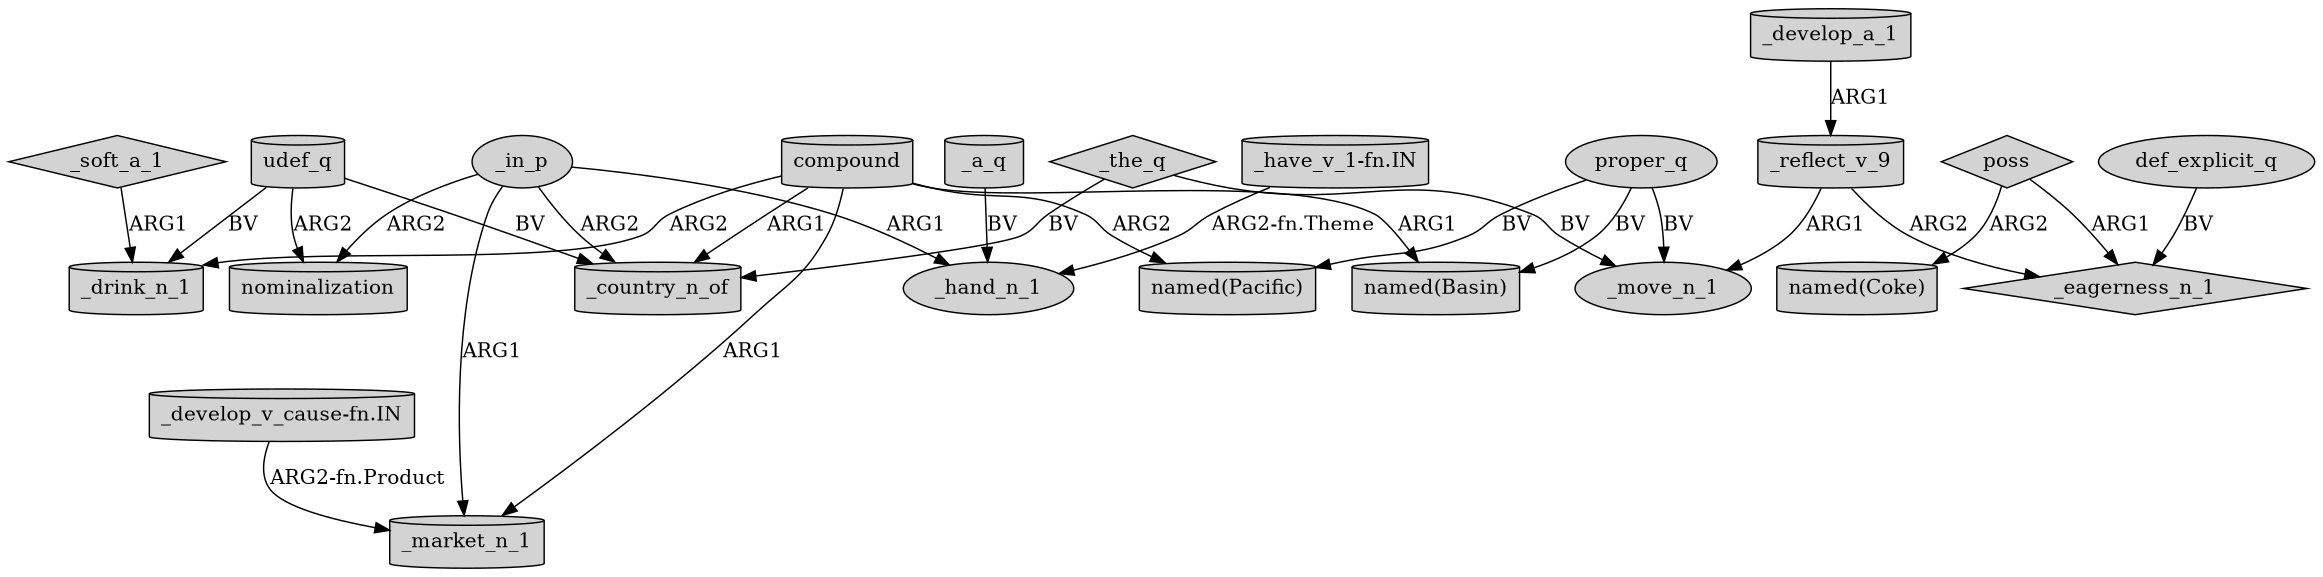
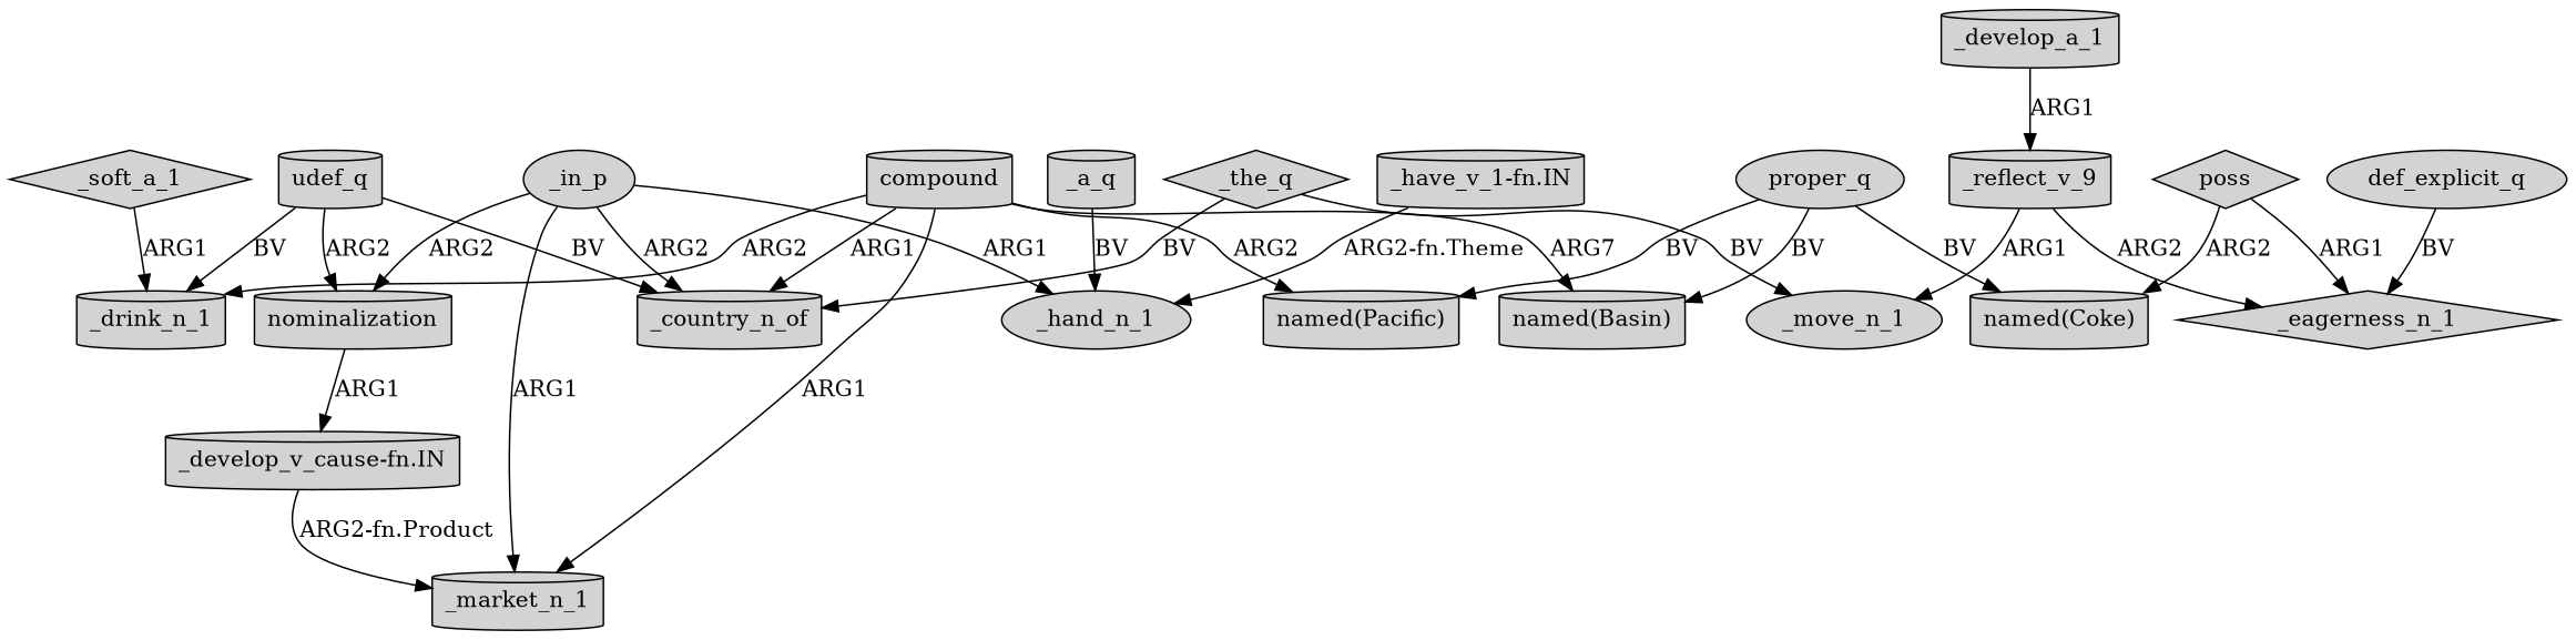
  digraph {
    node [shape=cylinder style=filled]
    udef_q
    _drink_n_1
    nominalization
    _country_n_of
    "_develop_v_cause-fn.IN"
    n6 [label=_develop_a_1]
    n7 [label=_reflect_v_9]
    _eagerness_n_1 [shape=diamond]
    _move_n_1 [shape=ellipse]
    poss [shape=diamond]
    "named(Coke)"
    _hand_n_1 [shape=ellipse]
    "_have_v_1-fn.IN"
    _in_p [shape=ellipse]
    _market_n_1
    compound
    "named(Basin)"
    "named(Pacific)"
    _soft_a_1 [shape=diamond]
    proper_q [shape=ellipse]
    _the_q [shape=diamond]
    def_explicit_q [shape=ellipse]
    _a_q
    udef_q -> _drink_n_1 [label=BV]
    udef_q -> nominalization [label=ARG2]
    udef_q -> _country_n_of [label=BV]
+   nominalization -> "_develop_v_cause-fn.IN" [label=ARG1]
    "_develop_v_cause-fn.IN" -> _market_n_1 [label="ARG2-fn.Product"]
    n6 -> n7 [label=ARG1]
    n7 -> _eagerness_n_1 [label=ARG2]
    n7 -> _move_n_1 [label=ARG1]
    poss -> _eagerness_n_1 [label=ARG1]
    poss -> "named(Coke)" [label=ARG2]
    "_have_v_1-fn.IN" -> _hand_n_1 [label="ARG2-fn.Theme"]
    _in_p -> nominalization [label=ARG2]
    _in_p -> _country_n_of [label=ARG2]
    _in_p -> _hand_n_1 [label=ARG1]
    _in_p -> _market_n_1 [label=ARG1]
    compound -> _drink_n_1 [label=ARG2]
    compound -> _country_n_of [label=ARG1]
    compound -> _market_n_1 [label=ARG1]
-   compound -> "named(Basin)" [label=ARG1]
+   compound -> "named(Basin)" [label=ARG7]
    compound -> "named(Pacific)" [label=ARG2]
    _soft_a_1 -> _drink_n_1 [label=ARG1]
-   proper_q -> _move_n_1 [label=BV]
+   proper_q -> "named(Coke)" [label=BV]
    proper_q -> "named(Basin)" [label=BV]
    proper_q -> "named(Pacific)" [label=BV]
    _the_q -> _country_n_of [label=BV]
    _the_q -> _move_n_1 [label=BV]
    def_explicit_q -> _eagerness_n_1 [label=BV]
    _a_q -> _hand_n_1 [label=BV]
  }
